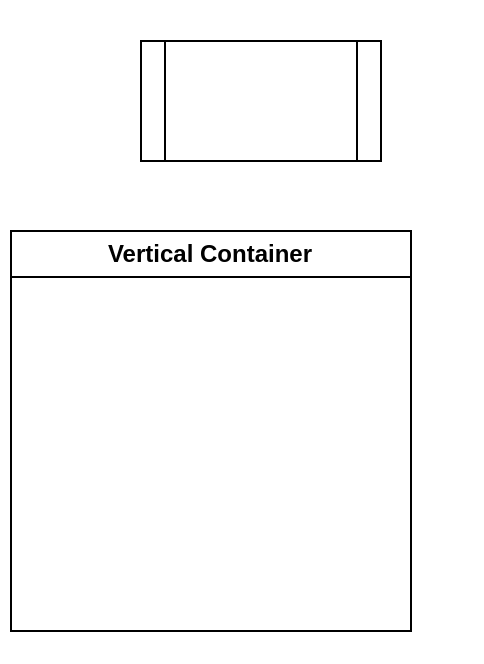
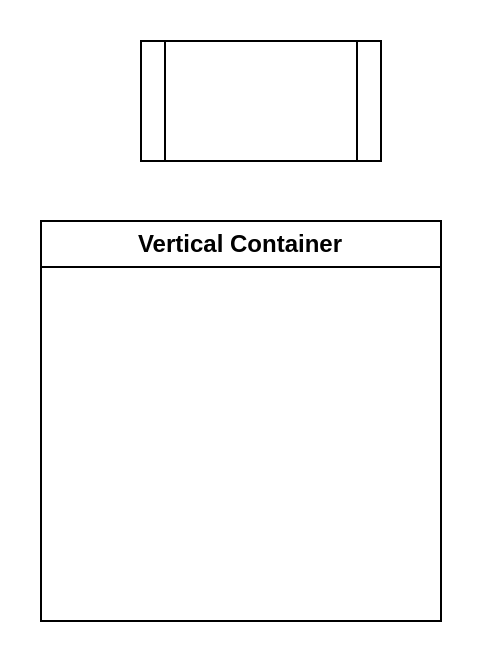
  <mxCell id="0" />
  <mxCell id="1" parent="0" />
  <mxCell id="2" value="" style="shape=process;whiteSpace=wrap;html=1;backgroundOutline=1;" vertex="1" parent="1"><mxGeometry x="70" y="20" width="120" height="60" as="geometry" /></mxCell>
- <mxCell id="3" value="Vertical Container" style="swimlane;whiteSpace=wrap;html=1;" vertex="1" parent="1"><mxGeometry x="5" y="115" width="200" height="200" as="geometry" /></mxCell>
+ <mxCell id="3" value="Vertical Container" style="swimlane;whiteSpace=wrap;html=1;" vertex="1" parent="1"><mxGeometry x="20" y="110" width="200" height="200" as="geometry" /></mxCell>
